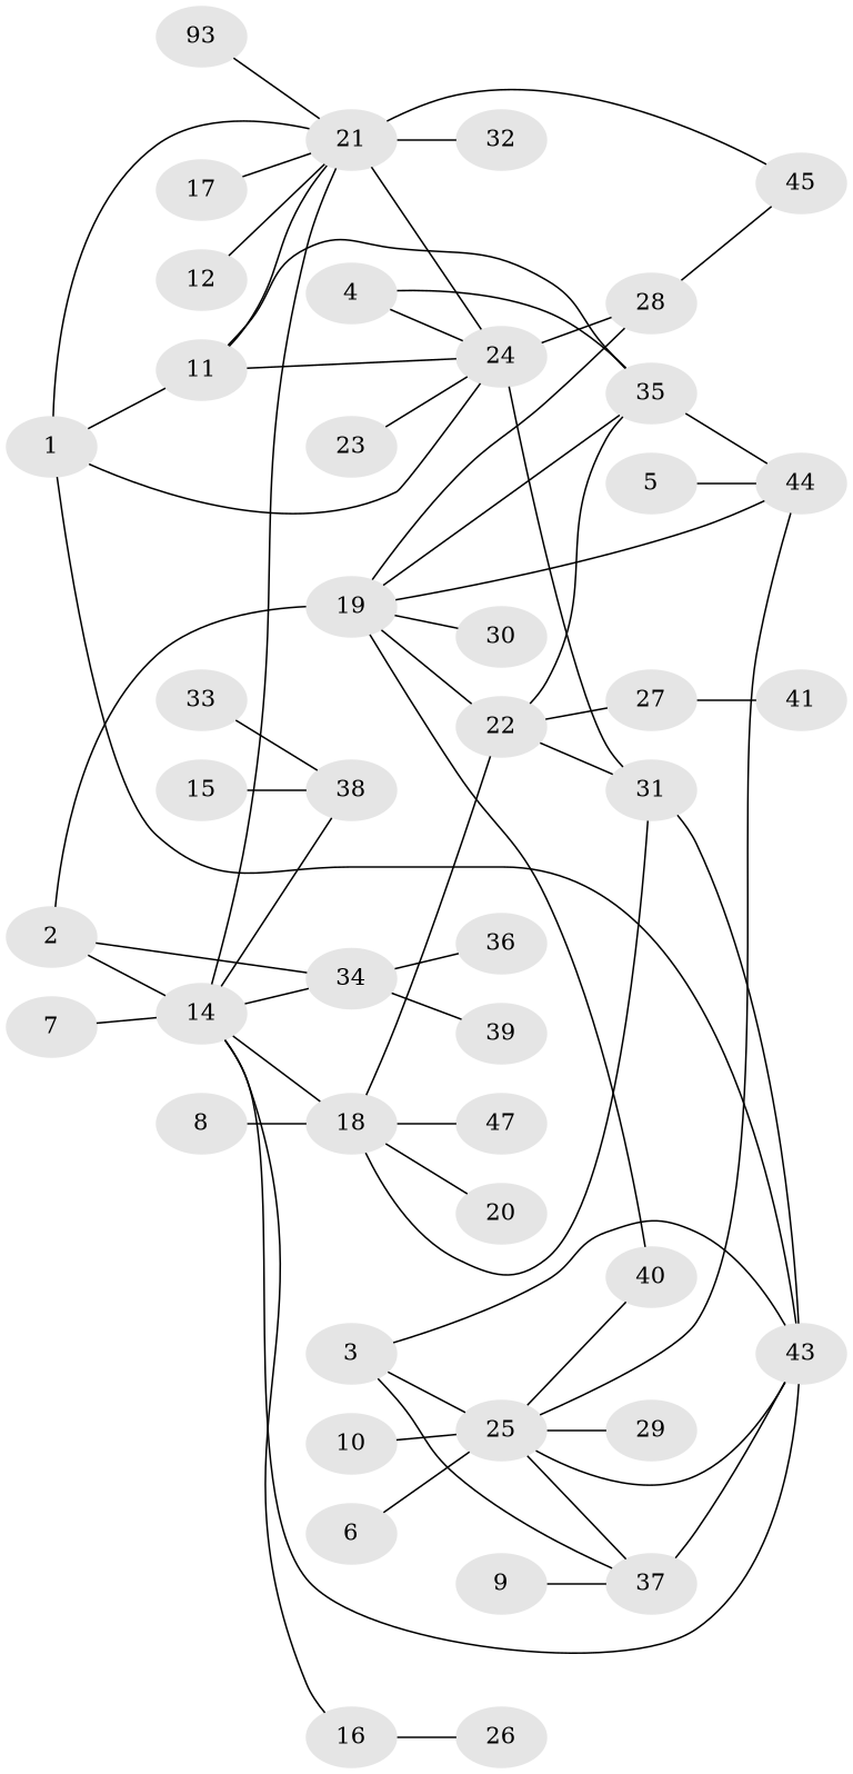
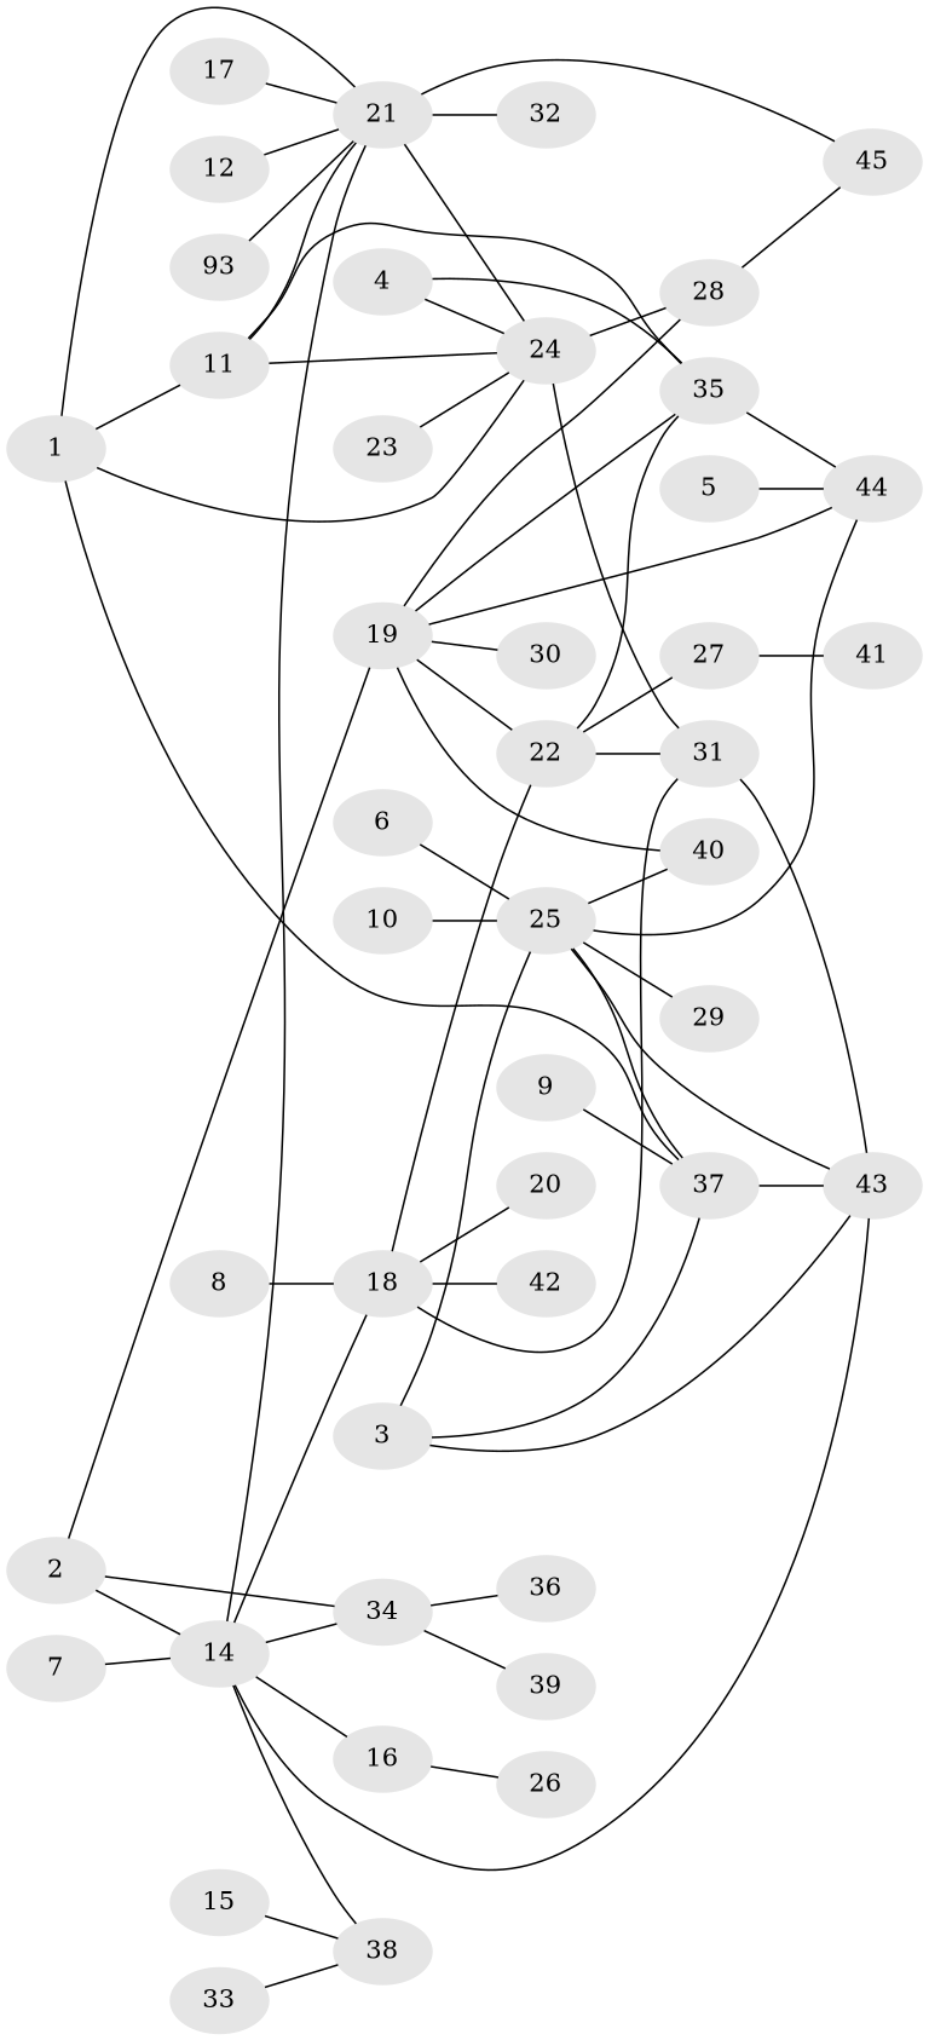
  graph {
    rankdir=LR
    node [color=gray90 style=filled]
    edge [weight=1.0]
    1
    11
    21
    24
    43
    35
    32
    45
    31
    28
    2
    14
    19
    34
    18
    16
    38
    44
    22
    30
    40
    36
    39
    3
    25
    37
    29
    4
    5
    6
    7
    8
    20
-   42 [label=47]
+   42
    9
    10
    12
    n38 [label=93]
    26
    15
    17
    27
    41
    23
    33
    1 -- 11
    1 -- 21
    1 -- 24
-   1 -- 43
+   1 -- 37
    11 -- 21
    11 -- 24
    11 -- 35
    21 -- 24
    21 -- 32
    21 -- 45
    24 -- 31
    24 -- 28
    35 -- 44 [weight=2.0]
    31 -- 43
    28 -- 45
    2 -- 14
    2 -- 19
    2 -- 34 [weight=2.0]
    14 -- 21
    14 -- 43
    14 -- 34 [weight=2.0]
    14 -- 18
    14 -- 16
    14 -- 38
    19 -- 35 [weight=2.0]
    19 -- 28
    19 -- 44
    19 -- 22
    19 -- 30
    19 -- 40
    34 -- 36
    34 -- 39
    18 -- 31 [weight=2.0]
    18 -- 22 [weight=2.0]
    18 -- 20
    18 -- 42
    16 -- 26
    22 -- 35
    22 -- 31
    22 -- 27
    3 -- 43
    3 -- 25
    3 -- 37
    25 -- 43
    25 -- 44
    25 -- 40
    25 -- 37
    25 -- 29
    37 -- 43
    4 -- 24
    4 -- 35
    5 -- 44
    6 -- 25
    7 -- 14
    8 -- 18
    9 -- 37
    10 -- 25
    12 -- 21
    n38 -- 21
    15 -- 38
    17 -- 21
    27 -- 41
    23 -- 24
    33 -- 38
  }
